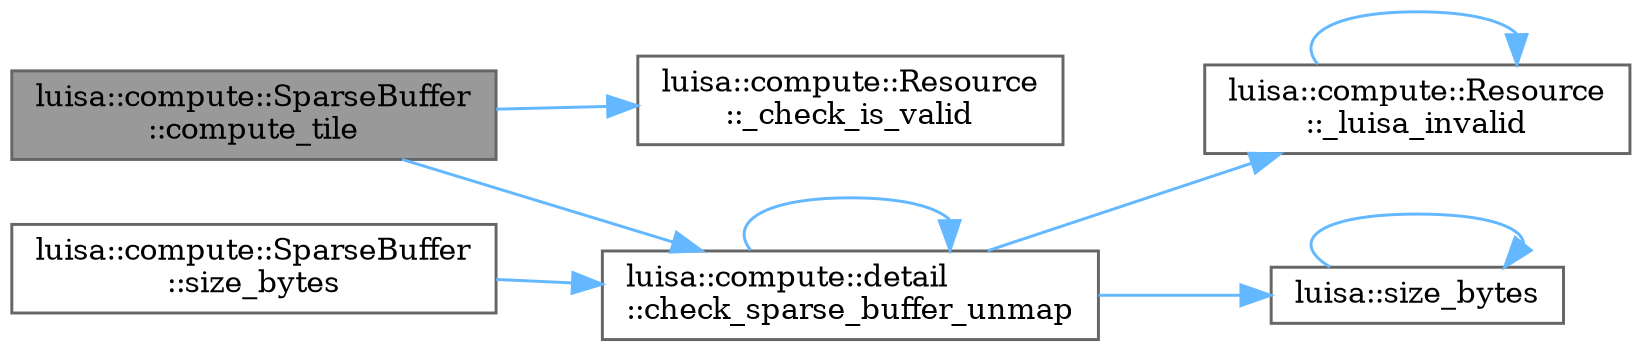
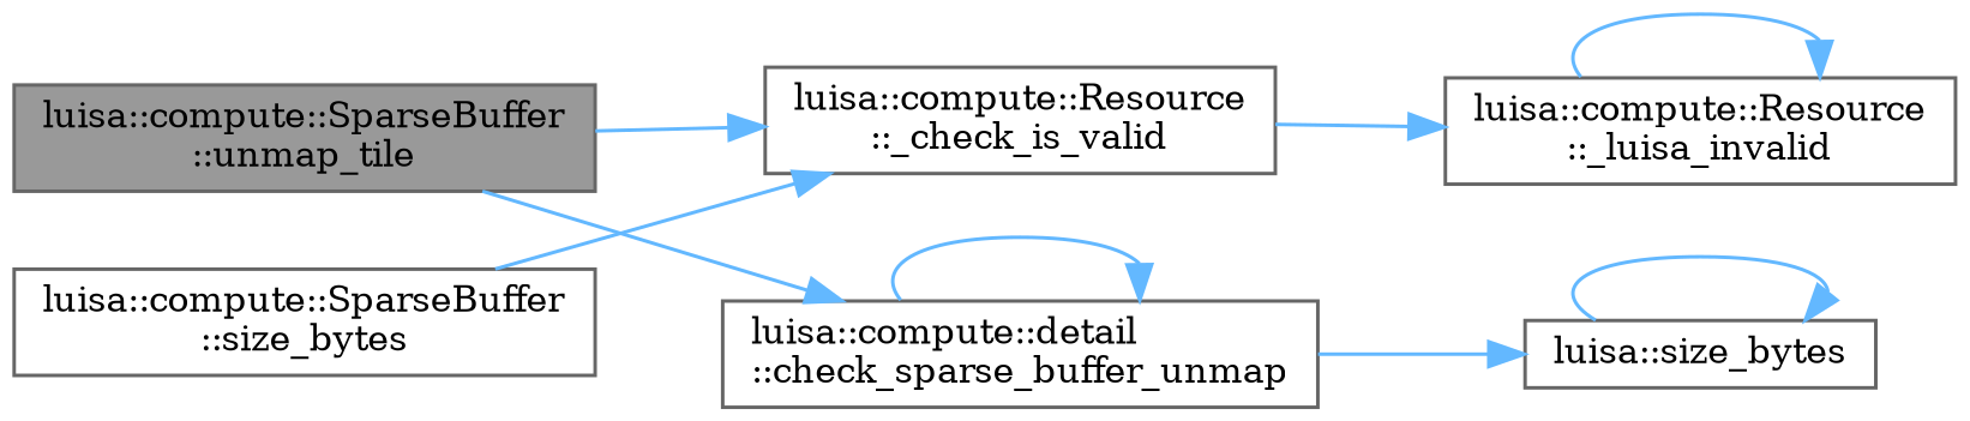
  digraph {
    fontname="DejaVu Serif"
    rankdir=LR
    node [color=grey40 fillcolor=white fontname="DejaVu Serif" fontsize=10 shape=box style=filled]
    edge [color=steelblue1 fontname="DejaVu Serif" fontsize=10 labelfontname=Helvetica labelfontsize=10 style=solid]
-   n1 [color=gray40 fillcolor=grey60 fontcolor=black height=0.2 label="luisa::compute::SparseBuffer\l::compute_tile" width=0.4]
+   n1 [color=gray40 fillcolor=grey60 fontcolor=black height=0.2 label="luisa::compute::SparseBuffer\l::unmap_tile" width=0.4]
    n2 [height=0.2 label="luisa::compute::Resource\l::_check_is_valid" width=0.4]
    n3 [height=0.2 label="luisa::compute::detail\l::check_sparse_buffer_unmap" width=0.4]
    n4 [height=0.2 label="luisa::compute::Resource\l::_luisa_invalid" width=0.4]
    n5 [height=0.2 label="luisa::size_bytes" width=0.4]
    n6 [height=0.2 label="luisa::compute::SparseBuffer\l::size_bytes" width=0.4]
    n1 -> n2
    n1 -> n3
-   n3 -> n4
+   n2 -> n4
    n3 -> n3
    n3 -> n5
    n4 -> n4
    n5 -> n5
-   n6 -> n3
+   n6 -> n2
  }
